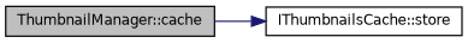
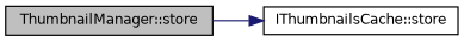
  digraph {
    rankdir=LR
    node [color=black fontname=Helvetica fontsize=10 shape=record style=filled]
-   n1 [fillcolor=grey75 fontcolor=black height=0.2 label="ThumbnailManager::cache" width=0.4]
+   n1 [fillcolor=grey75 fontcolor=black height=0.2 label="ThumbnailManager::store" width=0.4]
    n2 [fillcolor=white height=0.2 label="IThumbnailsCache::store" width=0.4]
    n1 -> n2 [color=midnightblue fontname=Helvetica fontsize=10 labelfontname=Helvetica labelfontsize=10 style=solid]
  }
